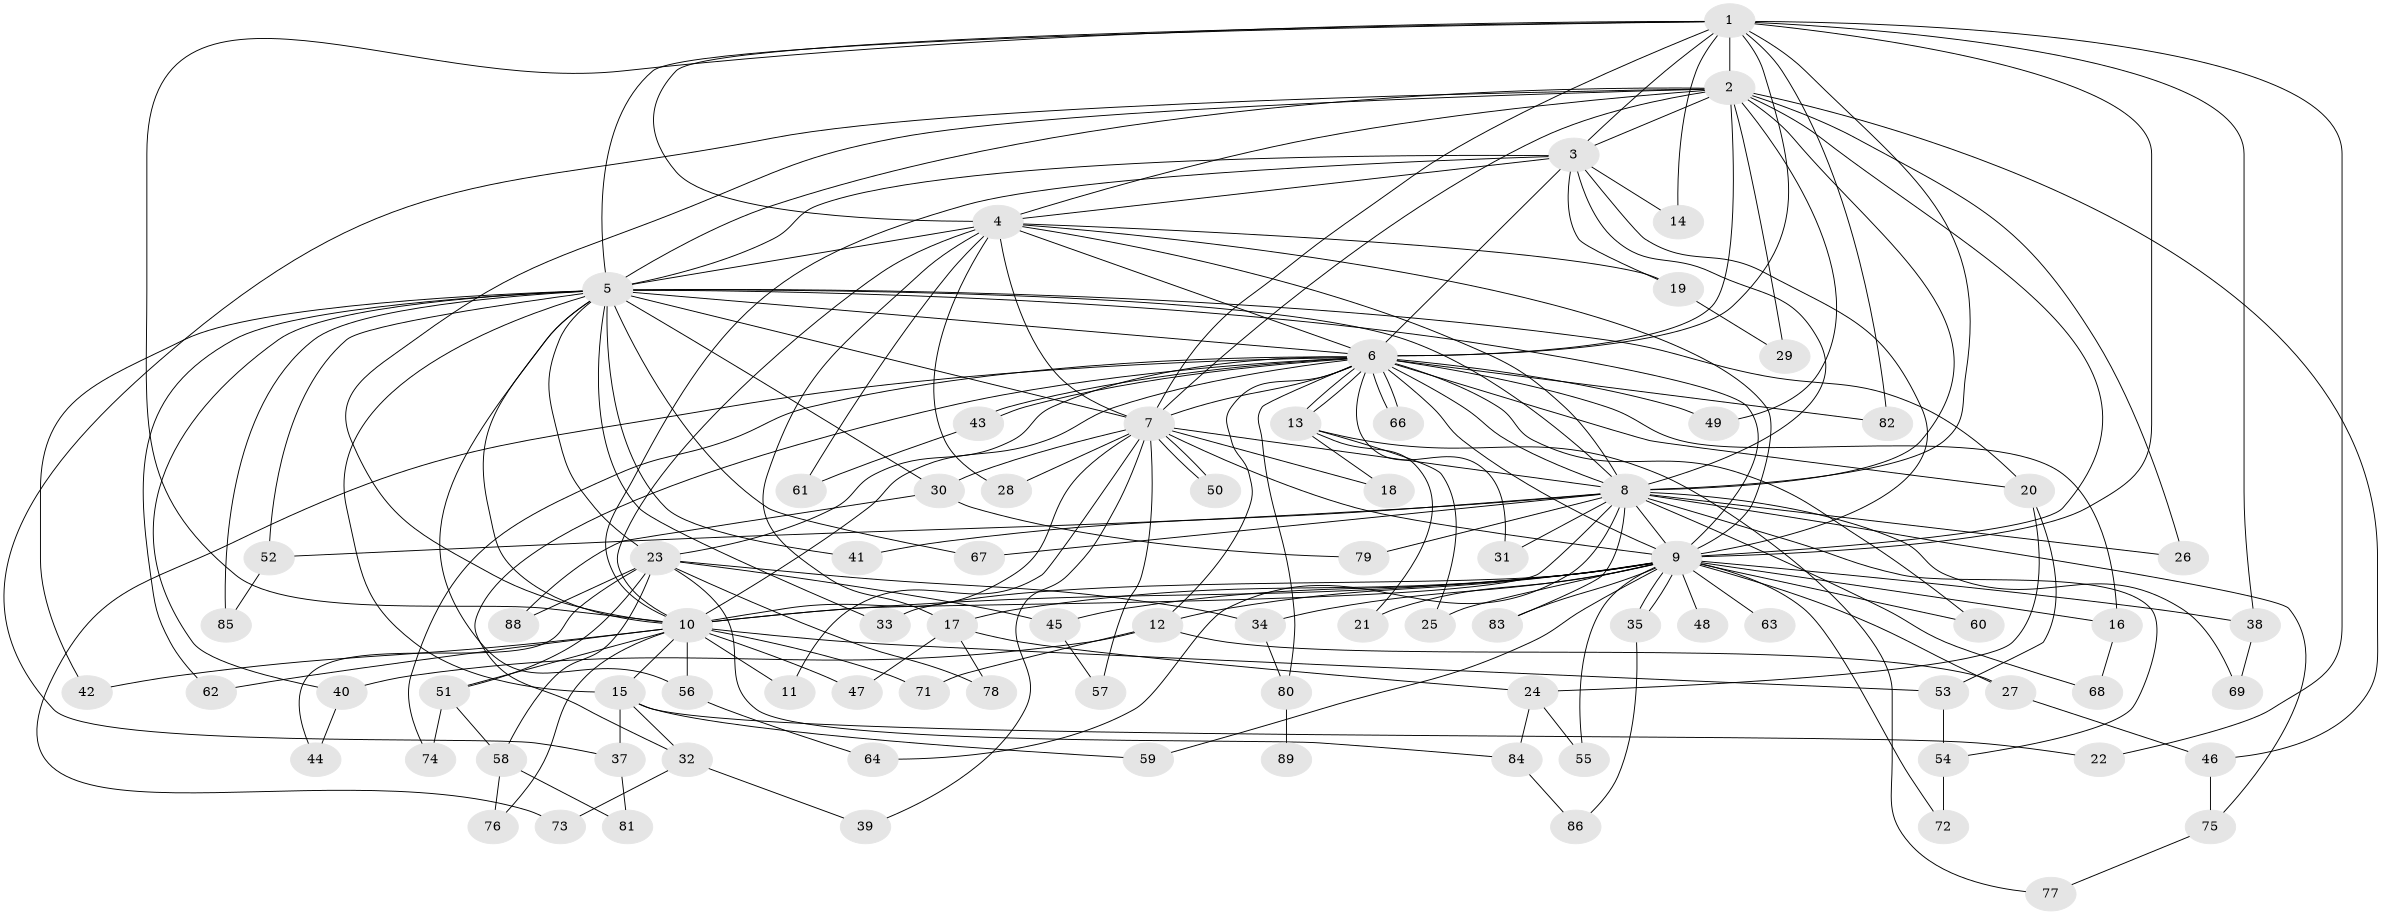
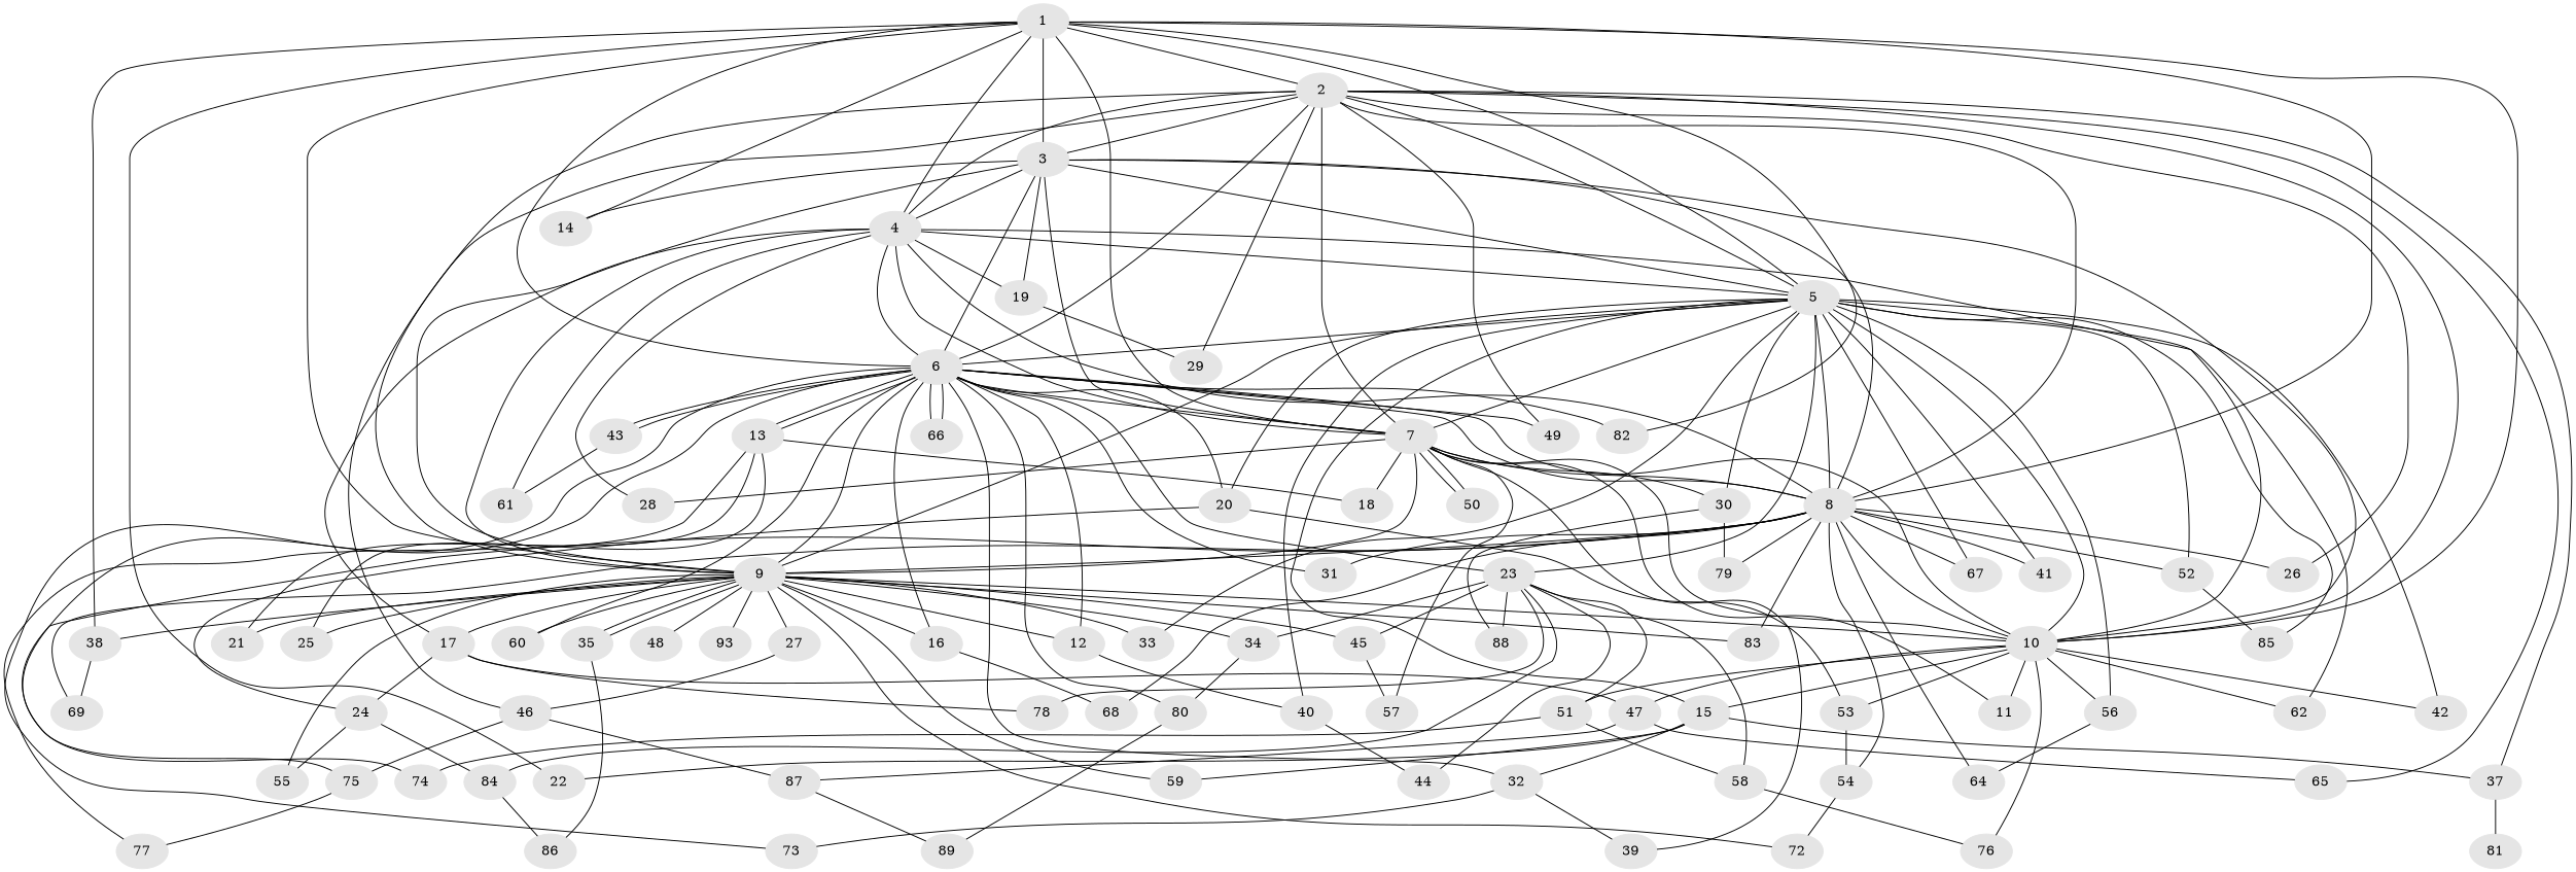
  graph {
    node [color=gray90 style=filled]
    1
    2
    3
    4
    5
    6
    7
    8
    9
    10
    14
    22
    38
    82
    26
    29
    37
    46
    49
+   65
    19
    17
    28
    61
    15
    20
    23
    30
    33
    40
    41
    42
    52
    56
    62
    67
    85
    12
    13
    16
    31
    32
    43
    60
    66
    73
    74
    80
    11
    18
    39
    50
    57
    54
    64
    68
    69
    75
    79
    83
    21
    25
    27
    34
    35
    45
    48
    55
    59
-   63
+   63 [label=93]
    72
    47
    51
    53
-   71
    76
    81
+   87
    24
    78
    44
    58
    84
    88
    77
    89
    86
    1 -- 2
    1 -- 3
    1 -- 4
    1 -- 5
    1 -- 6
    1 -- 7
    1 -- 8
    1 -- 9
    1 -- 10
    1 -- 14
    1 -- 22
    1 -- 38
    1 -- 82
    2 -- 3
    2 -- 4
    2 -- 5
    2 -- 6
    2 -- 7
    2 -- 8
    2 -- 9
    2 -- 10
    2 -- 26
    2 -- 29
    2 -- 37
    2 -- 46
    2 -- 49
+   2 -- 65
    3 -- 4
    3 -- 5
    3 -- 6
+   3 -- 7
    3 -- 8
    3 -- 9
    3 -- 10
    3 -- 14
    3 -- 19
    4 -- 5
    4 -- 6
    4 -- 7
    4 -- 8
    4 -- 9
    4 -- 10
    4 -- 19
    4 -- 17
    4 -- 28
    4 -- 61
    5 -- 6
    5 -- 7
    5 -- 8
    5 -- 9
    5 -- 10
    5 -- 15
    5 -- 20
    5 -- 23
    5 -- 30
    5 -- 33
    5 -- 40
    5 -- 41
    5 -- 42
    5 -- 52
    5 -- 56
    5 -- 62
    5 -- 67
    5 -- 85
    6 -- 7
    6 -- 8
    6 -- 9
    6 -- 10
    6 -- 82
    6 -- 49
    6 -- 20
    6 -- 23
    6 -- 12
    6 -- 13
    6 -- 13
    6 -- 16
    6 -- 31
    6 -- 32
    6 -- 43
    6 -- 43
    6 -- 60
    6 -- 66
    6 -- 66
    6 -- 73
    6 -- 74
    6 -- 80
    7 -- 8
    7 -- 9
    7 -- 10
    7 -- 28
    7 -- 30
    7 -- 11
    7 -- 18
    7 -- 39
    7 -- 50
    7 -- 50
    7 -- 57
    8 -- 9
    8 -- 10
    8 -- 26
    8 -- 41
    8 -- 52
    8 -- 67
    8 -- 31
    8 -- 54
    8 -- 64
    8 -- 68
    8 -- 69
    8 -- 75
    8 -- 79
    8 -- 83
    9 -- 10
    9 -- 38
    9 -- 17
    9 -- 33
    9 -- 12
    9 -- 16
    9 -- 60
    9 -- 83
    9 -- 21
    9 -- 25
    9 -- 27
    9 -- 34
    9 -- 35
    9 -- 35
    9 -- 45
    9 -- 48
    9 -- 55
    9 -- 59
    9 -- 63
    9 -- 72
    10 -- 15
    10 -- 42
    10 -- 56
    10 -- 62
    10 -- 11
    10 -- 47
    10 -- 51
    10 -- 53
-   10 -- 71
    10 -- 76
    38 -- 69
    37 -- 81
    46 -- 75
+   46 -- 87
    19 -- 29
    17 -- 47
    17 -- 24
    17 -- 78
    15 -- 22
    15 -- 37
    15 -- 32
    15 -- 59
    20 -- 53
    20 -- 24
    23 -- 34
    23 -- 45
    23 -- 51
    23 -- 78
    23 -- 44
    23 -- 58
    23 -- 84
    23 -- 88
    30 -- 79
    30 -- 88
    40 -- 44
    52 -- 85
    56 -- 64
    12 -- 40
-   12 -- 27
-   12 -- 71
    13 -- 18
    13 -- 21
    13 -- 25
    13 -- 77
    16 -- 68
    32 -- 73
    32 -- 39
    43 -- 61
    80 -- 89
    54 -- 72
    75 -- 77
    27 -- 46
    34 -- 80
    35 -- 86
    45 -- 57
+   47 -- 65
+   47 -- 87
    51 -- 74
    51 -- 58
    53 -- 54
+   87 -- 89
    24 -- 55
    24 -- 84
    58 -- 76
-   58 -- 81
    84 -- 86
  }
